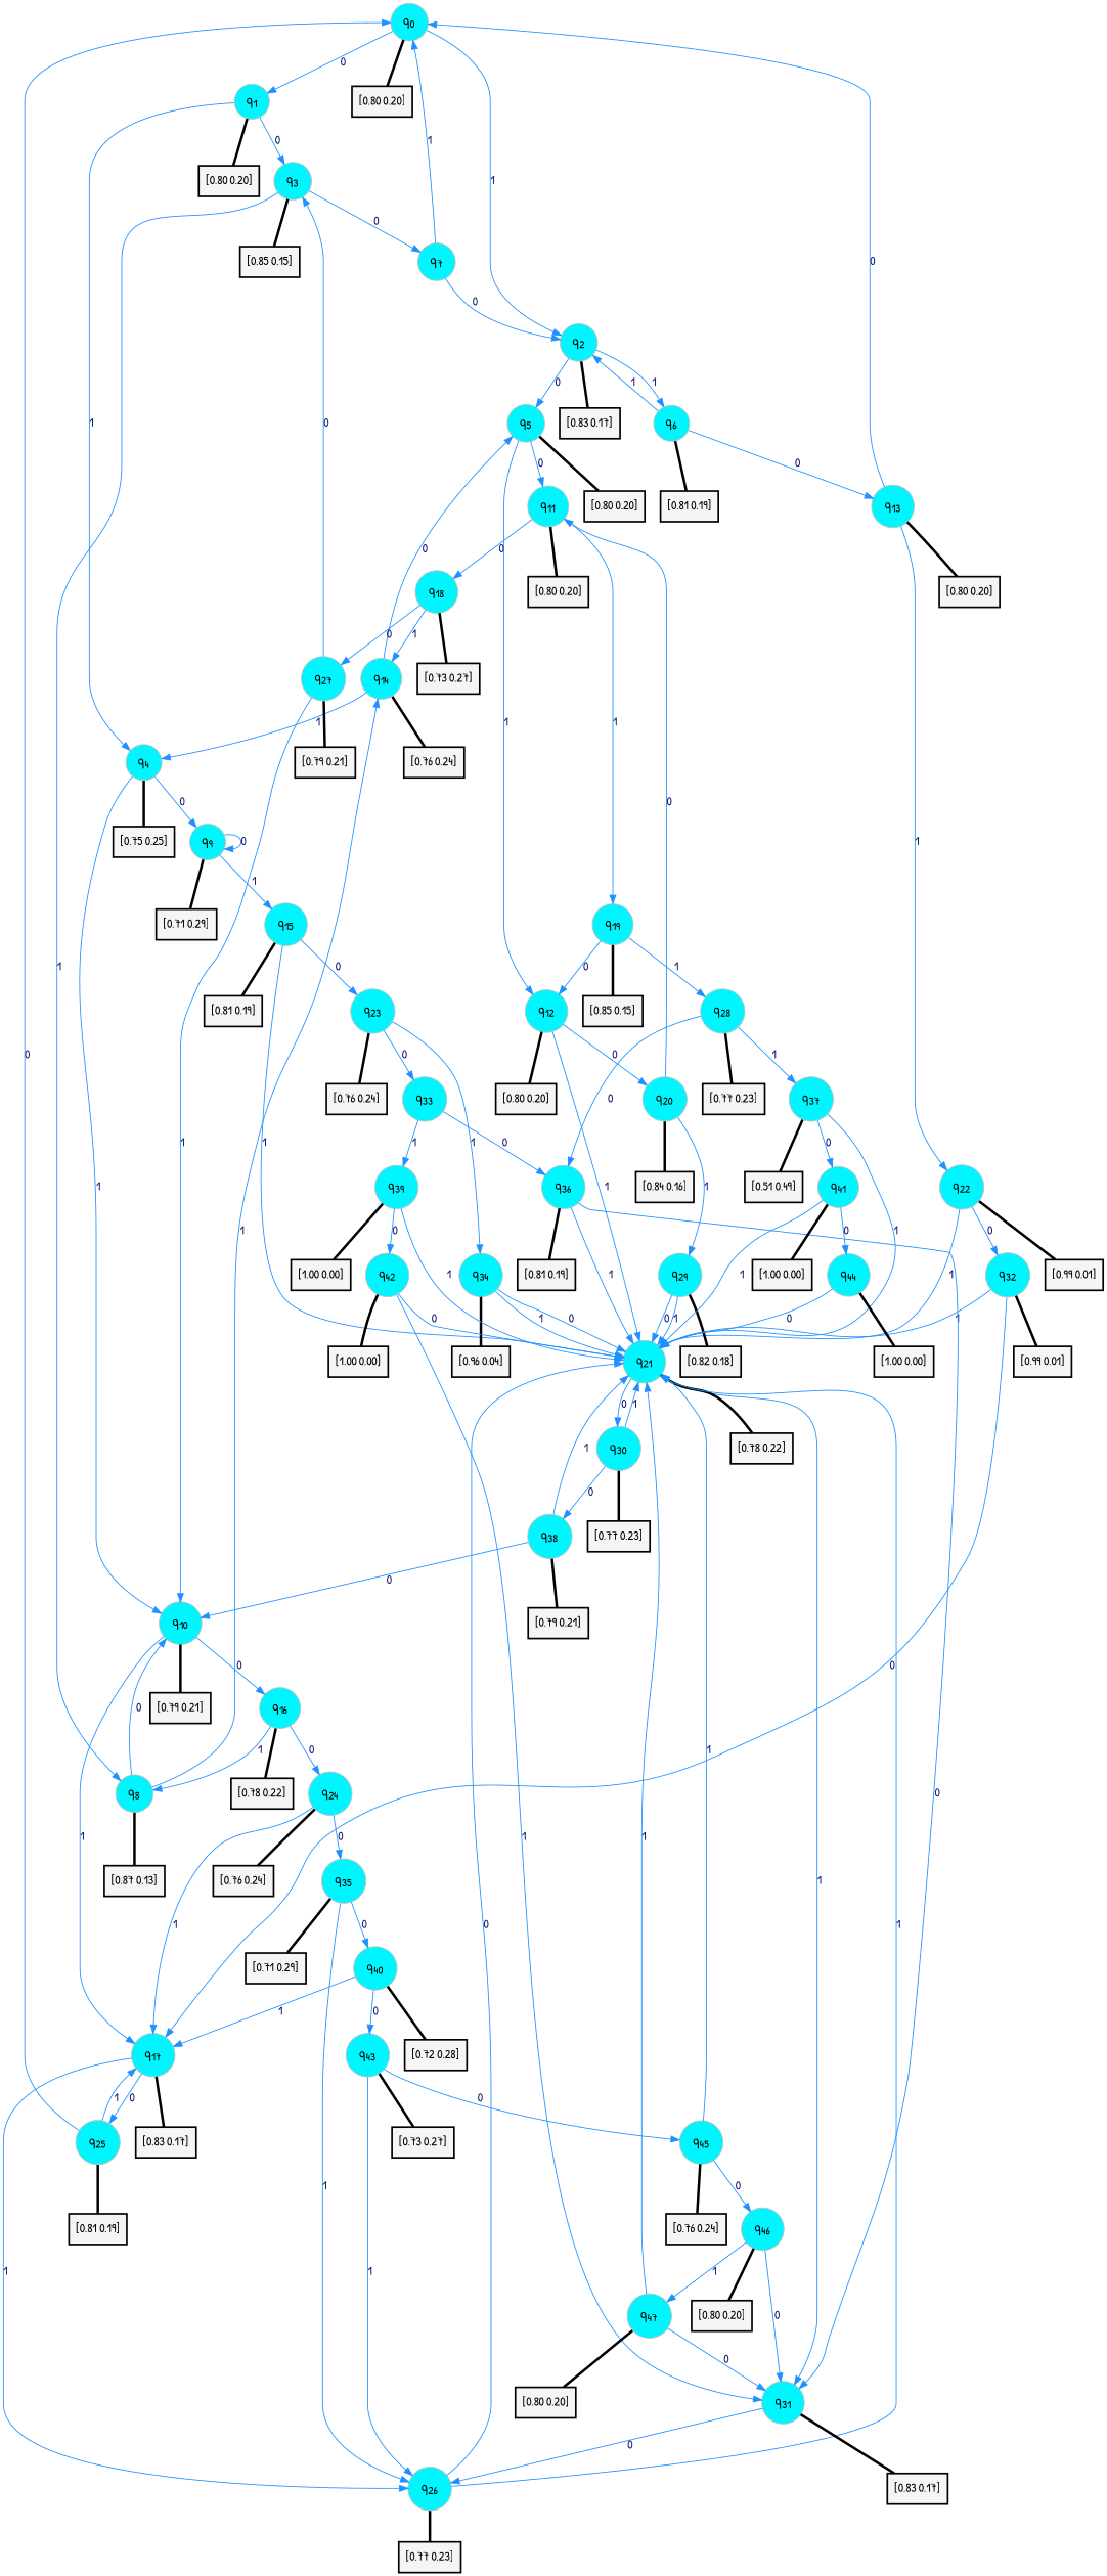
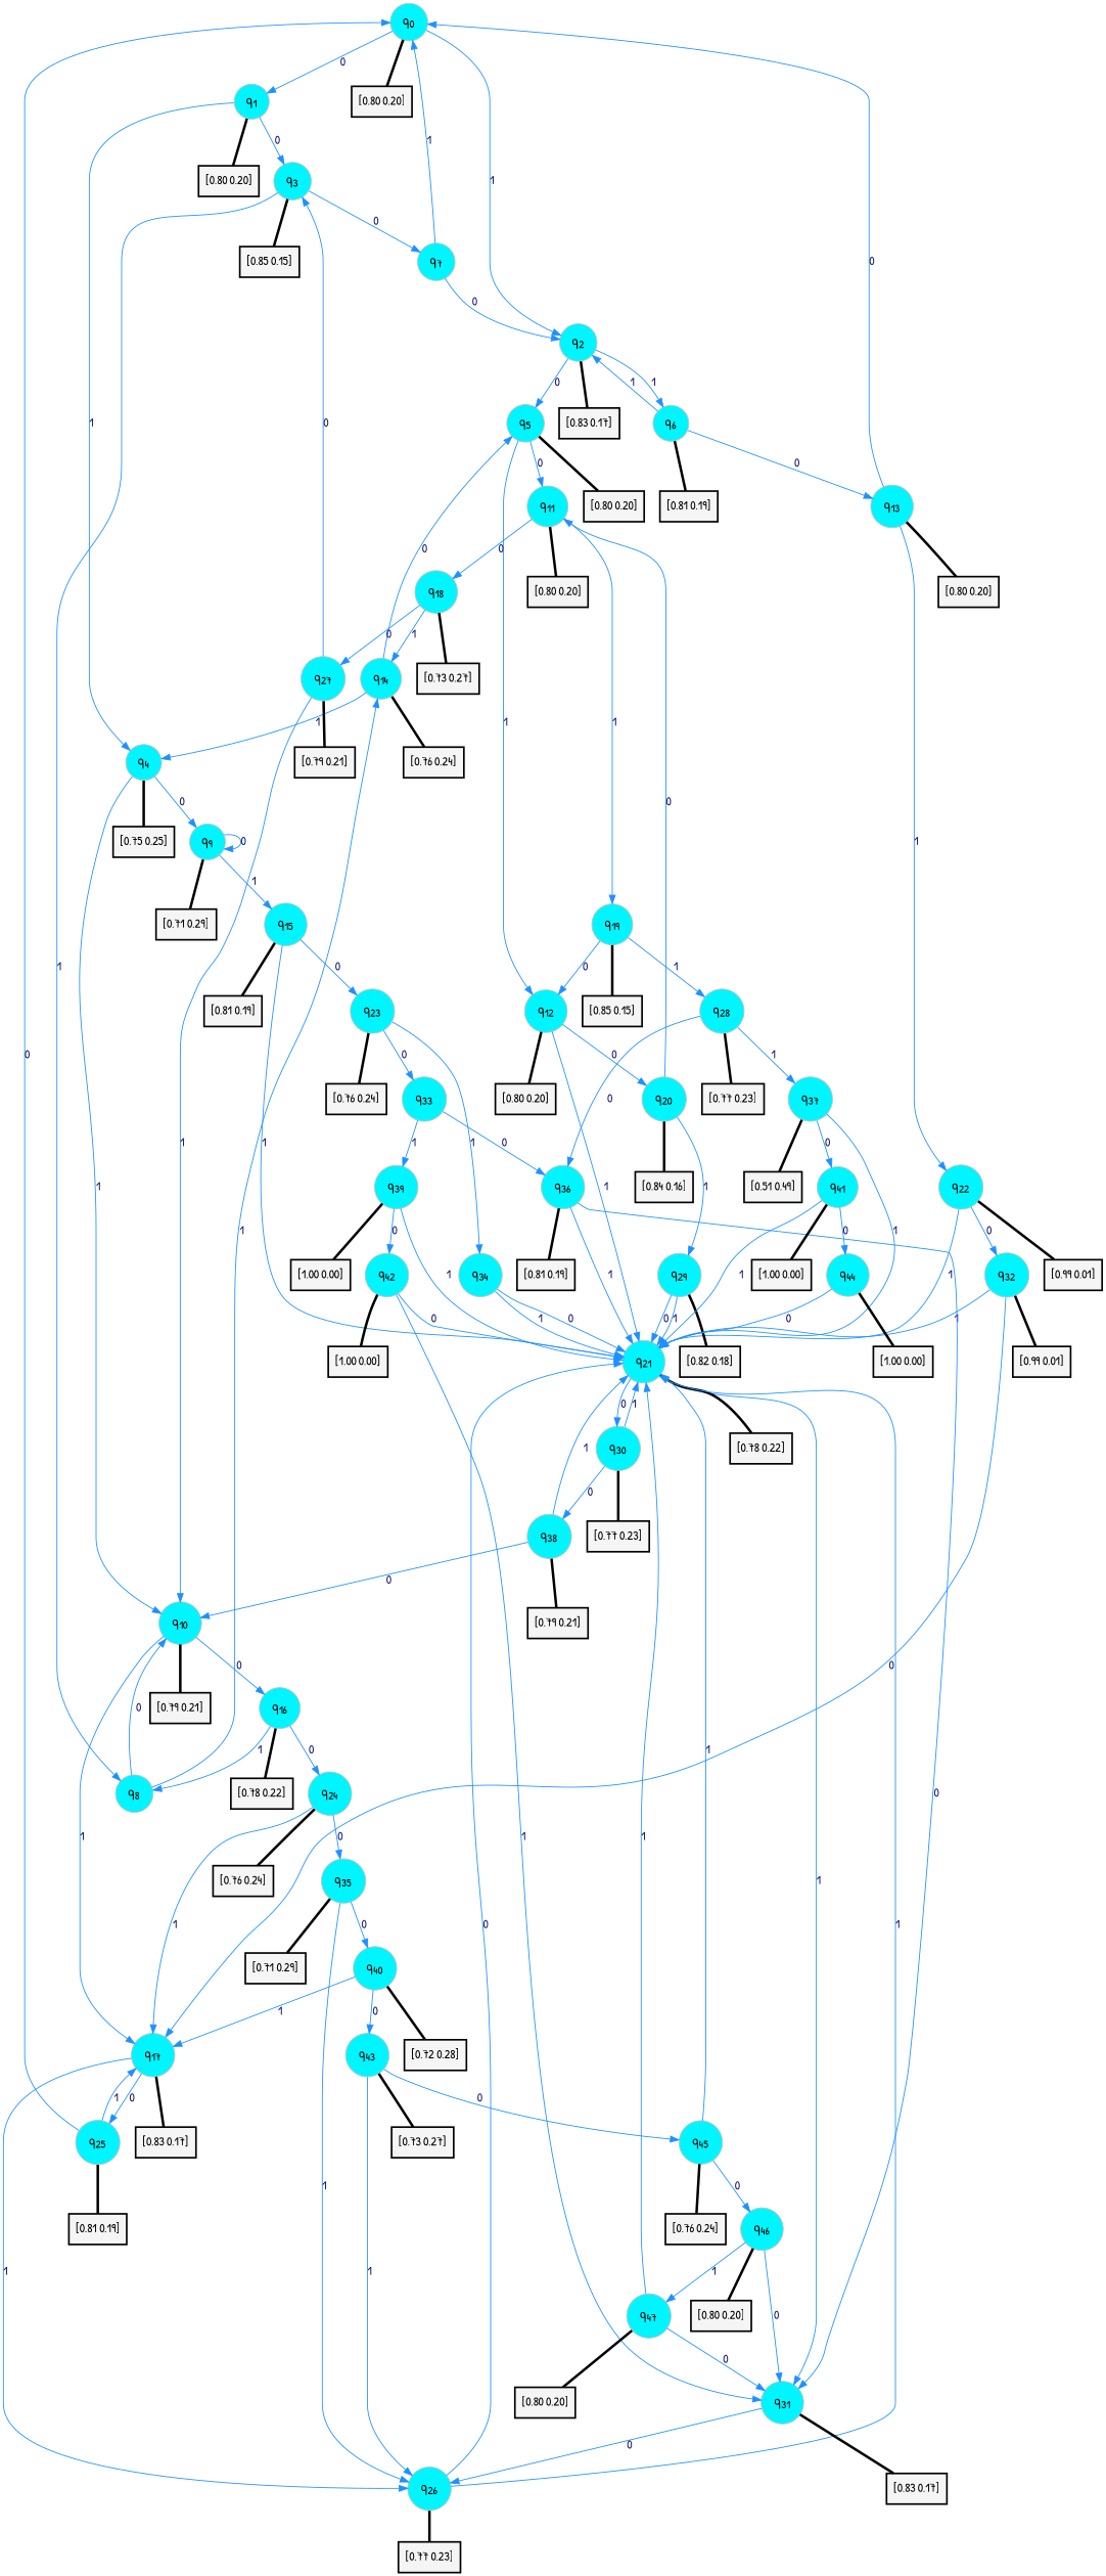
  digraph {
    fontname="Patrick Hand"
    rankdir=TD
    node [color=gray fillcolor=turquoise1 fontcolor=black fontname="Patrick Hand" fontsize=16 fontweight=bold shape=circle style=filled]
    edge [arrowsize=1 color=dodgerblue1 fontcolor=midnightblue fontname="Patrick Hand" fontweight=bold penwidth=1 style=solid weight=20]
    n1 [label=<q<SUB>0</SUB>>]
    n2 [label=<q<SUB>1</SUB>>]
    n3 [label=<q<SUB>2</SUB>>]
    n4 [color=black fillcolor=whitesmoke fontsize=14 label="[0.80 0.20]" penwidth=2 shape=box]
    n5 [label=<q<SUB>3</SUB>>]
    n6 [label=<q<SUB>4</SUB>>]
    n7 [color=black fillcolor=whitesmoke fontsize=14 label="[0.80 0.20]" penwidth=2 shape=box]
    n8 [label=<q<SUB>5</SUB>>]
    n9 [label=<q<SUB>6</SUB>>]
    n10 [color=black fillcolor=whitesmoke fontsize=14 label="[0.83 0.17]" penwidth=2 shape=box]
    n11 [label=<q<SUB>7</SUB>>]
    n12 [label=<q<SUB>8</SUB>>]
    n13 [color=black fillcolor=whitesmoke fontsize=14 label="[0.85 0.15]" penwidth=2 shape=box]
    n14 [label=<q<SUB>9</SUB>>]
    n15 [label=<q<SUB>10</SUB>>]
    n16 [color=black fillcolor=whitesmoke fontsize=14 label="[0.75 0.25]" penwidth=2 shape=box]
    n17 [label=<q<SUB>11</SUB>>]
    n18 [label=<q<SUB>12</SUB>>]
    n19 [color=black fillcolor=whitesmoke fontsize=14 label="[0.80 0.20]" penwidth=2 shape=box]
    n20 [label=<q<SUB>13</SUB>>]
    n21 [color=black fillcolor=whitesmoke fontsize=14 label="[0.81 0.19]" penwidth=2 shape=box]
    n22 [label=<q<SUB>14</SUB>>]
-   n23 [color=black fillcolor=whitesmoke fontsize=14 label="[0.87 0.13]" penwidth=2 shape=box]
    n24 [label=<q<SUB>15</SUB>>]
    n25 [color=black fillcolor=whitesmoke fontsize=14 label="[0.71 0.29]" penwidth=2 shape=box]
    n26 [label=<q<SUB>16</SUB>>]
    n27 [label=<q<SUB>17</SUB>>]
    n28 [color=black fillcolor=whitesmoke fontsize=14 label="[0.79 0.21]" penwidth=2 shape=box]
    n29 [label=<q<SUB>18</SUB>>]
    n30 [label=<q<SUB>19</SUB>>]
    n31 [color=black fillcolor=whitesmoke fontsize=14 label="[0.80 0.20]" penwidth=2 shape=box]
    n32 [label=<q<SUB>20</SUB>>]
    n33 [label=<q<SUB>21</SUB>>]
    n34 [color=black fillcolor=whitesmoke fontsize=14 label="[0.80 0.20]" penwidth=2 shape=box]
    n35 [label=<q<SUB>22</SUB>>]
    n36 [color=black fillcolor=whitesmoke fontsize=14 label="[0.80 0.20]" penwidth=2 shape=box]
    n37 [color=black fillcolor=whitesmoke fontsize=14 label="[0.76 0.24]" penwidth=2 shape=box]
    n38 [label=<q<SUB>23</SUB>>]
    n39 [color=black fillcolor=whitesmoke fontsize=14 label="[0.81 0.19]" penwidth=2 shape=box]
    n40 [label=<q<SUB>24</SUB>>]
    n41 [color=black fillcolor=whitesmoke fontsize=14 label="[0.78 0.22]" penwidth=2 shape=box]
    n42 [label=<q<SUB>25</SUB>>]
    n43 [label=<q<SUB>26</SUB>>]
    n44 [color=black fillcolor=whitesmoke fontsize=14 label="[0.83 0.17]" penwidth=2 shape=box]
    n45 [label=<q<SUB>27</SUB>>]
    n46 [color=black fillcolor=whitesmoke fontsize=14 label="[0.73 0.27]" penwidth=2 shape=box]
    n47 [label=<q<SUB>28</SUB>>]
    n48 [color=black fillcolor=whitesmoke fontsize=14 label="[0.85 0.15]" penwidth=2 shape=box]
    n49 [label=<q<SUB>29</SUB>>]
    n50 [color=black fillcolor=whitesmoke fontsize=14 label="[0.84 0.16]" penwidth=2 shape=box]
    n51 [label=<q<SUB>30</SUB>>]
    n52 [label=<q<SUB>31</SUB>>]
    n53 [color=black fillcolor=whitesmoke fontsize=14 label="[0.78 0.22]" penwidth=2 shape=box]
    n54 [label=<q<SUB>32</SUB>>]
    n55 [color=black fillcolor=whitesmoke fontsize=14 label="[0.99 0.01]" penwidth=2 shape=box]
    n56 [label=<q<SUB>33</SUB>>]
    n57 [label=<q<SUB>34</SUB>>]
    n58 [color=black fillcolor=whitesmoke fontsize=14 label="[0.76 0.24]" penwidth=2 shape=box]
    n59 [label=<q<SUB>35</SUB>>]
    n60 [color=black fillcolor=whitesmoke fontsize=14 label="[0.76 0.24]" penwidth=2 shape=box]
    n61 [color=black fillcolor=whitesmoke fontsize=14 label="[0.81 0.19]" penwidth=2 shape=box]
    n62 [color=black fillcolor=whitesmoke fontsize=14 label="[0.77 0.23]" penwidth=2 shape=box]
    n63 [color=black fillcolor=whitesmoke fontsize=14 label="[0.79 0.21]" penwidth=2 shape=box]
    n64 [label=<q<SUB>36</SUB>>]
    n65 [label=<q<SUB>37</SUB>>]
    n66 [color=black fillcolor=whitesmoke fontsize=14 label="[0.77 0.23]" penwidth=2 shape=box]
    n67 [color=black fillcolor=whitesmoke fontsize=14 label="[0.82 0.18]" penwidth=2 shape=box]
    n68 [label=<q<SUB>38</SUB>>]
    n69 [color=black fillcolor=whitesmoke fontsize=14 label="[0.77 0.23]" penwidth=2 shape=box]
    n70 [color=black fillcolor=whitesmoke fontsize=14 label="[0.83 0.17]" penwidth=2 shape=box]
    n71 [color=black fillcolor=whitesmoke fontsize=14 label="[0.99 0.01]" penwidth=2 shape=box]
    n72 [label=<q<SUB>39</SUB>>]
-   n73 [color=black fillcolor=whitesmoke fontsize=14 label="[0.96 0.04]" penwidth=2 shape=box]
    n74 [label=<q<SUB>40</SUB>>]
    n75 [color=black fillcolor=whitesmoke fontsize=14 label="[0.71 0.29]" penwidth=2 shape=box]
    n76 [color=black fillcolor=whitesmoke fontsize=14 label="[0.81 0.19]" penwidth=2 shape=box]
    n77 [label=<q<SUB>41</SUB>>]
    n78 [color=black fillcolor=whitesmoke fontsize=14 label="[0.51 0.49]" penwidth=2 shape=box]
    n79 [color=black fillcolor=whitesmoke fontsize=14 label="[0.79 0.21]" penwidth=2 shape=box]
    n80 [label=<q<SUB>42</SUB>>]
    n81 [color=black fillcolor=whitesmoke fontsize=14 label="[1.00 0.00]" penwidth=2 shape=box]
    n82 [label=<q<SUB>43</SUB>>]
    n83 [color=black fillcolor=whitesmoke fontsize=14 label="[0.72 0.28]" penwidth=2 shape=box]
    n84 [label=<q<SUB>44</SUB>>]
    n85 [color=black fillcolor=whitesmoke fontsize=14 label="[1.00 0.00]" penwidth=2 shape=box]
    n86 [color=black fillcolor=whitesmoke fontsize=14 label="[1.00 0.00]" penwidth=2 shape=box]
    n87 [label=<q<SUB>45</SUB>>]
    n88 [color=black fillcolor=whitesmoke fontsize=14 label="[0.73 0.27]" penwidth=2 shape=box]
    n89 [color=black fillcolor=whitesmoke fontsize=14 label="[1.00 0.00]" penwidth=2 shape=box]
    n90 [label=<q<SUB>46</SUB>>]
    n91 [color=black fillcolor=whitesmoke fontsize=14 label="[0.76 0.24]" penwidth=2 shape=box]
    n92 [label=<q<SUB>47</SUB>>]
    n93 [color=black fillcolor=whitesmoke fontsize=14 label="[0.80 0.20]" penwidth=2 shape=box]
    n94 [color=black fillcolor=whitesmoke fontsize=14 label="[0.80 0.20]" penwidth=2 shape=box]
    n1 -> n2 [label=0]
    n1 -> n3 [label=1]
    n1 -> n4 [arrowhead=none color=black penwidth=3]
    n2 -> n5 [label=0]
    n2 -> n6 [label=1]
    n2 -> n7 [arrowhead=none color=black penwidth=3]
    n3 -> n8 [label=0]
    n3 -> n9 [label=1]
    n3 -> n10 [arrowhead=none color=black penwidth=3]
    n5 -> n11 [label=0]
    n5 -> n12 [label=1]
    n5 -> n13 [arrowhead=none color=black penwidth=3]
    n6 -> n14 [label=0]
    n6 -> n15 [label=1]
    n6 -> n16 [arrowhead=none color=black penwidth=3]
    n8 -> n17 [label=0]
    n8 -> n18 [label=1]
    n8 -> n19 [arrowhead=none color=black penwidth=3]
    n9 -> n3 [label=1]
    n9 -> n20 [label=0]
    n9 -> n21 [arrowhead=none color=black penwidth=3]
    n11 -> n1 [label=1]
    n11 -> n3 [label=0]
    n12 -> n15 [label=0]
    n12 -> n22 [label=1]
-   n12 -> n23 [arrowhead=none color=black penwidth=3]
    n14 -> n14 [label=0]
    n14 -> n24 [label=1]
    n14 -> n25 [arrowhead=none color=black penwidth=3]
    n15 -> n26 [label=0]
    n15 -> n27 [label=1]
    n15 -> n28 [arrowhead=none color=black penwidth=3]
    n17 -> n29 [label=0]
    n17 -> n30 [label=1]
    n17 -> n31 [arrowhead=none color=black penwidth=3]
    n18 -> n32 [label=0]
    n18 -> n33 [label=1]
    n18 -> n34 [arrowhead=none color=black penwidth=3]
    n20 -> n1 [label=0]
    n20 -> n35 [label=1]
    n20 -> n36 [arrowhead=none color=black penwidth=3]
    n22 -> n6 [label=1]
    n22 -> n8 [label=0]
    n22 -> n37 [arrowhead=none color=black penwidth=3]
    n24 -> n33 [label=1]
    n24 -> n38 [label=0]
    n24 -> n39 [arrowhead=none color=black penwidth=3]
    n26 -> n12 [label=1]
    n26 -> n40 [label=0]
    n26 -> n41 [arrowhead=none color=black penwidth=3]
    n27 -> n42 [label=0]
    n27 -> n43 [label=1]
    n27 -> n44 [arrowhead=none color=black penwidth=3]
    n29 -> n22 [label=1]
    n29 -> n45 [label=0]
    n29 -> n46 [arrowhead=none color=black penwidth=3]
    n30 -> n18 [label=0]
    n30 -> n47 [label=1]
    n30 -> n48 [arrowhead=none color=black penwidth=3]
    n32 -> n17 [label=0]
    n32 -> n49 [label=1]
    n32 -> n50 [arrowhead=none color=black penwidth=3]
    n33 -> n51 [label=0]
    n33 -> n52 [label=1]
    n33 -> n53 [arrowhead=none color=black penwidth=3]
    n35 -> n33 [label=1]
    n35 -> n54 [label=0]
    n35 -> n55 [arrowhead=none color=black penwidth=3]
    n38 -> n56 [label=0]
    n38 -> n57 [label=1]
    n38 -> n58 [arrowhead=none color=black penwidth=3]
    n40 -> n27 [label=1]
    n40 -> n59 [label=0]
    n40 -> n60 [arrowhead=none color=black penwidth=3]
    n42 -> n1 [label=0]
    n42 -> n27 [label=1]
    n42 -> n61 [arrowhead=none color=black penwidth=3]
    n43 -> n33 [label=0]
    n43 -> n33 [label=1]
    n43 -> n62 [arrowhead=none color=black penwidth=3]
    n45 -> n5 [label=0]
    n45 -> n15 [label=1]
    n45 -> n63 [arrowhead=none color=black penwidth=3]
    n47 -> n64 [label=0]
    n47 -> n65 [label=1]
    n47 -> n66 [arrowhead=none color=black penwidth=3]
    n49 -> n33 [label=0]
    n49 -> n33 [label=1]
    n49 -> n67 [arrowhead=none color=black penwidth=3]
    n51 -> n33 [label=1]
    n51 -> n68 [label=0]
    n51 -> n69 [arrowhead=none color=black penwidth=3]
    n52 -> n43 [label=0]
    n52 -> n70 [arrowhead=none color=black penwidth=3]
    n54 -> n27 [label=0]
    n54 -> n33 [label=1]
    n54 -> n71 [arrowhead=none color=black penwidth=3]
    n56 -> n64 [label=0]
    n56 -> n72 [label=1]
    n57 -> n33 [label=0]
    n57 -> n33 [label=1]
-   n57 -> n73 [arrowhead=none color=black penwidth=3]
    n59 -> n43 [label=1]
    n59 -> n74 [label=0]
    n59 -> n75 [arrowhead=none color=black penwidth=3]
    n64 -> n33 [label=1]
    n64 -> n52 [label=0]
    n64 -> n76 [arrowhead=none color=black penwidth=3]
    n65 -> n33 [label=1]
    n65 -> n77 [label=0]
    n65 -> n78 [arrowhead=none color=black penwidth=3]
    n68 -> n15 [label=0]
    n68 -> n33 [label=1]
    n68 -> n79 [arrowhead=none color=black penwidth=3]
    n72 -> n33 [label=1]
    n72 -> n80 [label=0]
    n72 -> n81 [arrowhead=none color=black penwidth=3]
    n74 -> n27 [label=1]
    n74 -> n82 [label=0]
    n74 -> n83 [arrowhead=none color=black penwidth=3]
    n77 -> n33 [label=1]
    n77 -> n84 [label=0]
    n77 -> n85 [arrowhead=none color=black penwidth=3]
    n80 -> n33 [label=0]
    n80 -> n52 [label=1]
    n80 -> n86 [arrowhead=none color=black penwidth=3]
    n82 -> n43 [label=1]
    n82 -> n87 [label=0]
    n82 -> n88 [arrowhead=none color=black penwidth=3]
    n84 -> n33 [label=0]
    n84 -> n89 [arrowhead=none color=black penwidth=3]
    n87 -> n33 [label=1]
    n87 -> n90 [label=0]
    n87 -> n91 [arrowhead=none color=black penwidth=3]
    n90 -> n52 [label=0]
    n90 -> n92 [label=1]
    n90 -> n93 [arrowhead=none color=black penwidth=3]
    n92 -> n33 [label=1]
    n92 -> n52 [label=0]
    n92 -> n94 [arrowhead=none color=black penwidth=3]
  }
